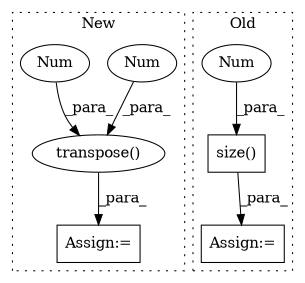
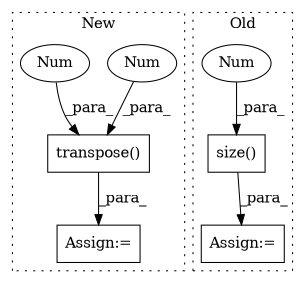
  digraph {
    node [a=76 l=1 shape=box]
-   n1 [a=75 l="49,1" label="transpose()" s="3460,3513" shape=ellipse]
+   n1 [a=75 l="49,1" label="transpose()" s="3460,3513"]
    n2 [label=Num s=3512 shape=ellipse]
    n3 [label=Num s=3509 shape=ellipse]
    n4 [a=68 l=3 label="Assign:=" s=3973]
    n5 [a=75 l="7,1" label="size()" s="3335,3343"]
    n6 [label=Num s=3342 shape=ellipse]
    n7 [a=68 l=3 label="Assign:=" s=3697]
    subgraph cluster_1 {
      label=New
      style=dotted
      n1
      n2
      n3
      n4
    }
    subgraph cluster_2 {
      label=Old
      style=dotted
      n5
      n6
      n7
    }
    n1 -> n4 [label=_para_]
    n2 -> n1 [label=_para_]
    n3 -> n1 [label=_para_]
    n5 -> n7 [label=_para_]
    n6 -> n5 [label=_para_]
  }
